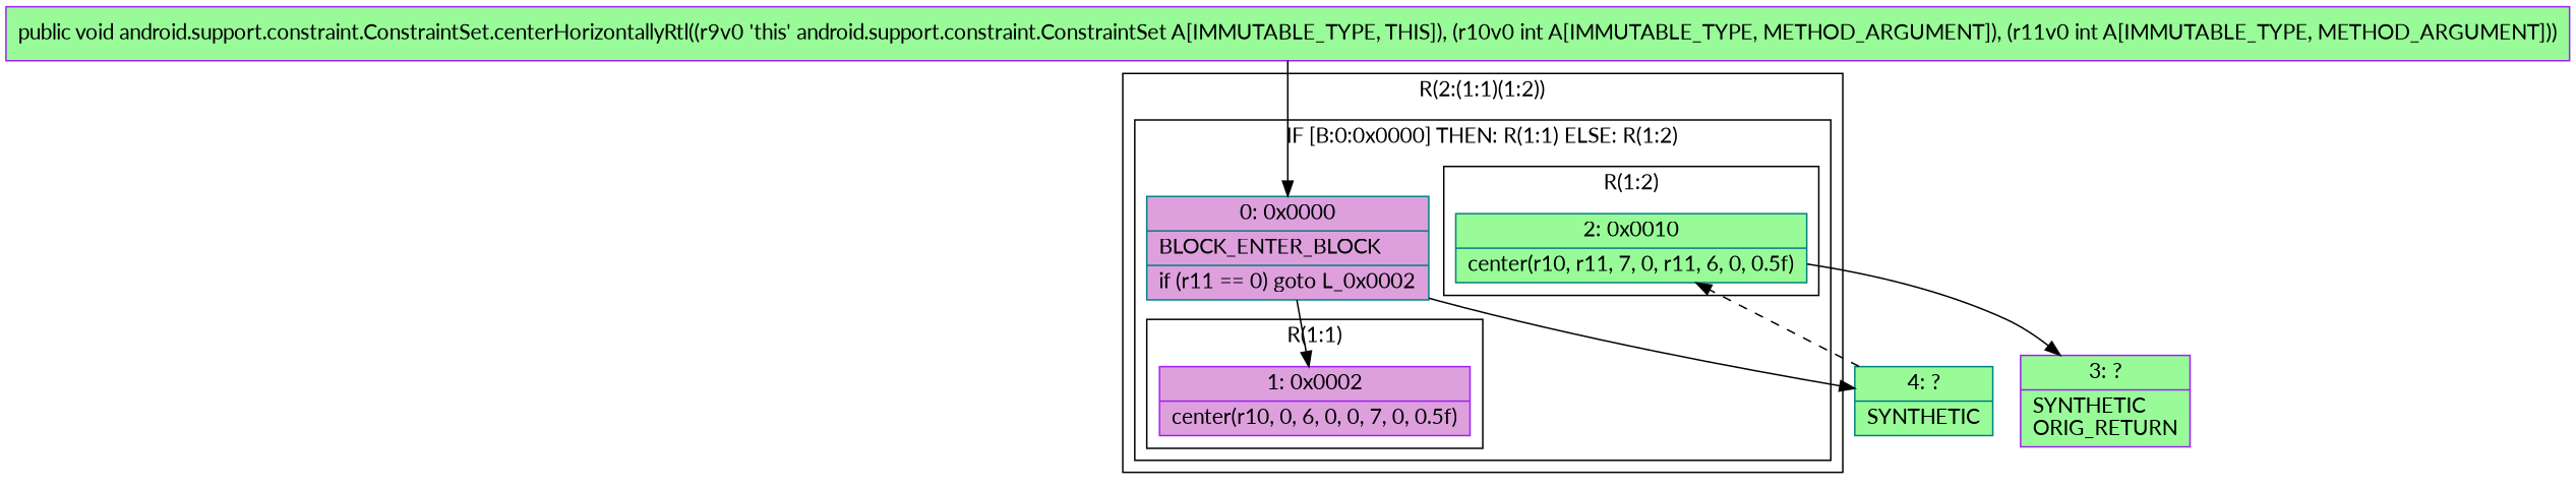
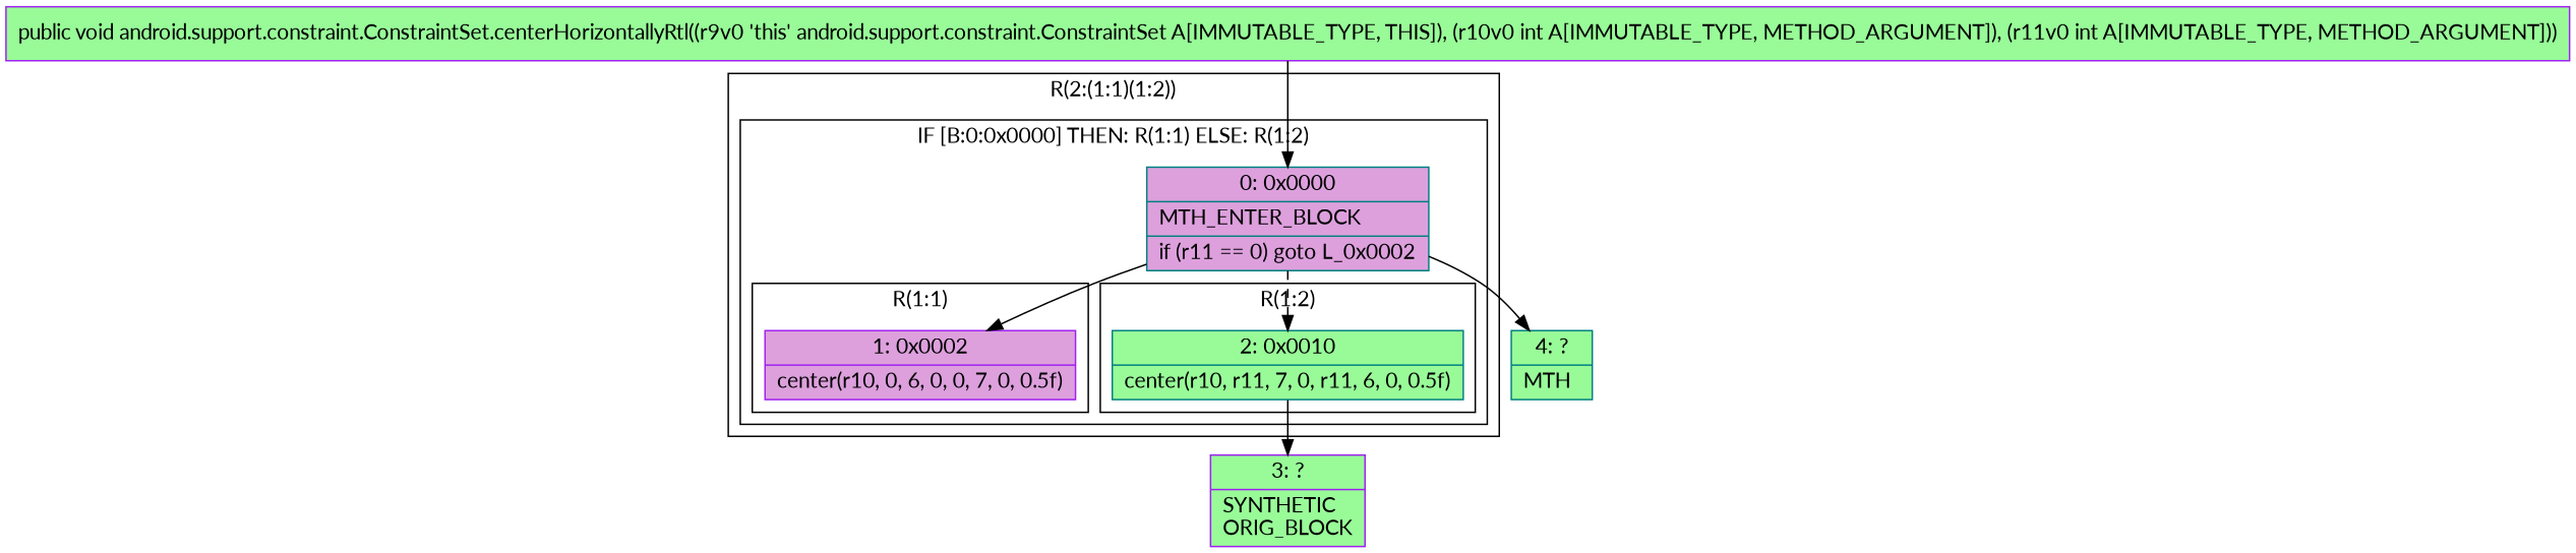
  digraph {
    fontname=Lato
    node [color=purple fillcolor=palegreen fontname=Lato shape=record style=filled]
    edge [fontname=Lato]
    n1 [fillcolor=plum label="{1\:\ 0x0002|center(r10, 0, 6, 0, 0, 7, 0, 0.5f)\l}"]
    n2 [color=teal label="{2\:\ 0x0010|center(r10, r11, 7, 0, r11, 6, 0, 0.5f)\l}"]
-   n3 [color=teal fillcolor=plum label="{0\:\ 0x0000|BLOCK_ENTER_BLOCK\l|if (r11 == 0) goto L_0x0002\l}"]
-   n4 [label="{3\:\ ?|SYNTHETIC\lORIG_RETURN\l}"]
-   n5 [color=teal label="{4\:\ ?|SYNTHETIC\l}"]
+   n3 [color=teal fillcolor=plum label="{0\:\ 0x0000|MTH_ENTER_BLOCK\l|if (r11 == 0) goto L_0x0002\l}"]
+   n4 [label="{3\:\ ?|SYNTHETIC\lORIG_BLOCK\l}"]
+   n5 [color=teal label="{4\:\ ?|MTH\l}"]
    n6 [label="{public void android.support.constraint.ConstraintSet.centerHorizontallyRtl((r9v0 'this' android.support.constraint.ConstraintSet A[IMMUTABLE_TYPE, THIS]), (r10v0 int A[IMMUTABLE_TYPE, METHOD_ARGUMENT]), (r11v0 int A[IMMUTABLE_TYPE, METHOD_ARGUMENT])) }"]
    subgraph cluster_1 {
      label="R(2:(1:1)(1:2))"
      subgraph cluster_2 {
        label="IF [B:0:0x0000] THEN: R(1:1) ELSE: R(1:2)"
        n3
        subgraph cluster_3 {
          label="R(1:1)"
          n1
        }
        subgraph cluster_4 {
          label="R(1:2)"
          n2
        }
      }
    }
    n2 -> n4
    n3 -> n1
-   n5 -> n2 [style=dashed]
+   n3 -> n2 [style=dashed]
    n3 -> n5
    n6 -> n3
  }
